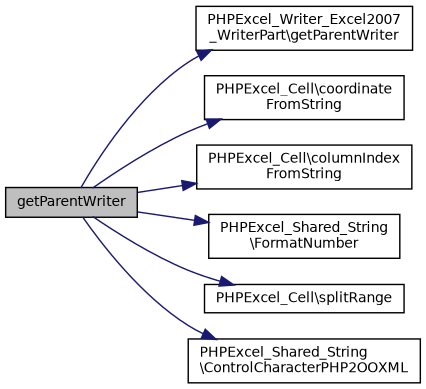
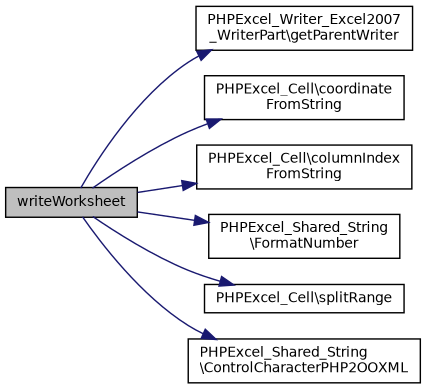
  digraph {
    rankdir=LR
    node [color=black fillcolor=white fontname=Helvetica fontsize=10 shape=record style=filled]
    edge [color=midnightblue fontname=Helvetica fontsize=10 labelfontname=Helvetica labelfontsize=10 style=solid]
-   n1 [fillcolor=grey75 fontcolor=black height=0.2 label=getParentWriter width=0.4]
+   n1 [fillcolor=grey75 fontcolor=black height=0.2 label=writeWorksheet width=0.4]
    n2 [height=0.2 label="PHPExcel_Writer_Excel2007\l_WriterPart\\getParentWriter" width=0.4]
    n3 [height=0.2 label="PHPExcel_Cell\\coordinate\lFromString" width=0.4]
    n4 [height=0.2 label="PHPExcel_Cell\\columnIndex\lFromString" width=0.4]
    n5 [height=0.2 label="PHPExcel_Shared_String\l\\FormatNumber" width=0.4]
    n6 [height=0.2 label="PHPExcel_Cell\\splitRange" width=0.4]
    n7 [height=0.2 label="PHPExcel_Shared_String\l\\ControlCharacterPHP2OOXML" width=0.4]
    n1 -> n2
    n1 -> n3
    n1 -> n4
    n1 -> n5
    n1 -> n6
    n1 -> n7
  }
